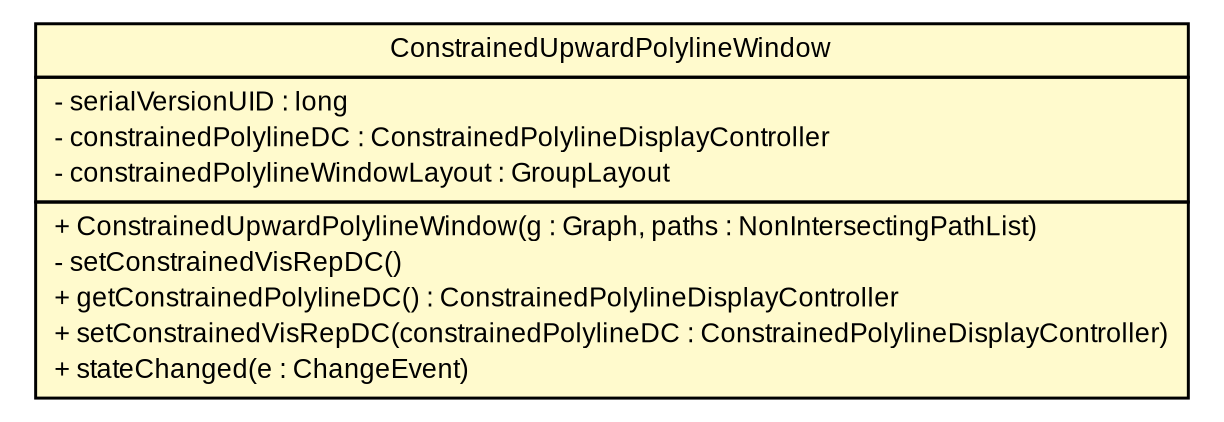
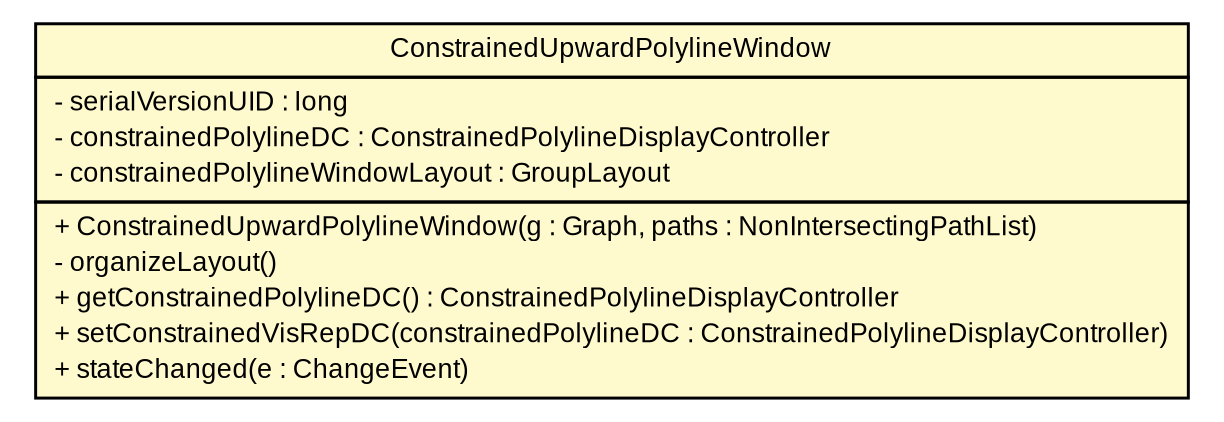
  digraph {
    nodesep=0.25
    ranksep=0.5
-   n1 [fontcolor=black fontname=arial fontsize=9.0 label=<<table title="pfc.gui.windows.algorithms.ConstrainedUpwardPolylineWindow" border="0" cellborder="1" cellspacing="0" cellpadding="2" port="p" bgcolor="lemonChiffon" href="./ConstrainedUpwardPolylineWindow.html"> 		<tr><td><table border="0" cellspacing="0" cellpadding="1"> <tr><td align="center" balign="center"> ConstrainedUpwardPolylineWindow </td></tr> 		</table></td></tr> 		<tr><td><table border="0" cellspacing="0" cellpadding="1"> <tr><td align="left" balign="left"> - serialVersionUID : long </td></tr> <tr><td align="left" balign="left"> - constrainedPolylineDC : ConstrainedPolylineDisplayController </td></tr> <tr><td align="left" balign="left"> - constrainedPolylineWindowLayout : GroupLayout </td></tr> 		</table></td></tr> 		<tr><td><table border="0" cellspacing="0" cellpadding="1"> <tr><td align="left" balign="left"> + ConstrainedUpwardPolylineWindow(g : Graph, paths : NonIntersectingPathList) </td></tr> <tr><td align="left" balign="left"> - setConstrainedVisRepDC() </td></tr> <tr><td align="left" balign="left"> + getConstrainedPolylineDC() : ConstrainedPolylineDisplayController </td></tr> <tr><td align="left" balign="left"> + setConstrainedVisRepDC(constrainedPolylineDC : ConstrainedPolylineDisplayController) </td></tr> <tr><td align="left" balign="left"> + stateChanged(e : ChangeEvent) </td></tr> 		</table></td></tr> 		</table>> shape=plaintext]
+   n1 [fontcolor=black fontname=arial fontsize=9.0 label=<<table title="pfc.gui.windows.algorithms.ConstrainedUpwardPolylineWindow" border="0" cellborder="1" cellspacing="0" cellpadding="2" port="p" bgcolor="lemonChiffon" href="./ConstrainedUpwardPolylineWindow.html"> 		<tr><td><table border="0" cellspacing="0" cellpadding="1"> <tr><td align="center" balign="center"> ConstrainedUpwardPolylineWindow </td></tr> 		</table></td></tr> 		<tr><td><table border="0" cellspacing="0" cellpadding="1"> <tr><td align="left" balign="left"> - serialVersionUID : long </td></tr> <tr><td align="left" balign="left"> - constrainedPolylineDC : ConstrainedPolylineDisplayController </td></tr> <tr><td align="left" balign="left"> - constrainedPolylineWindowLayout : GroupLayout </td></tr> 		</table></td></tr> 		<tr><td><table border="0" cellspacing="0" cellpadding="1"> <tr><td align="left" balign="left"> + ConstrainedUpwardPolylineWindow(g : Graph, paths : NonIntersectingPathList) </td></tr> <tr><td align="left" balign="left"> - organizeLayout() </td></tr> <tr><td align="left" balign="left"> + getConstrainedPolylineDC() : ConstrainedPolylineDisplayController </td></tr> <tr><td align="left" balign="left"> + setConstrainedVisRepDC(constrainedPolylineDC : ConstrainedPolylineDisplayController) </td></tr> <tr><td align="left" balign="left"> + stateChanged(e : ChangeEvent) </td></tr> 		</table></td></tr> 		</table>> shape=plaintext]
  }
